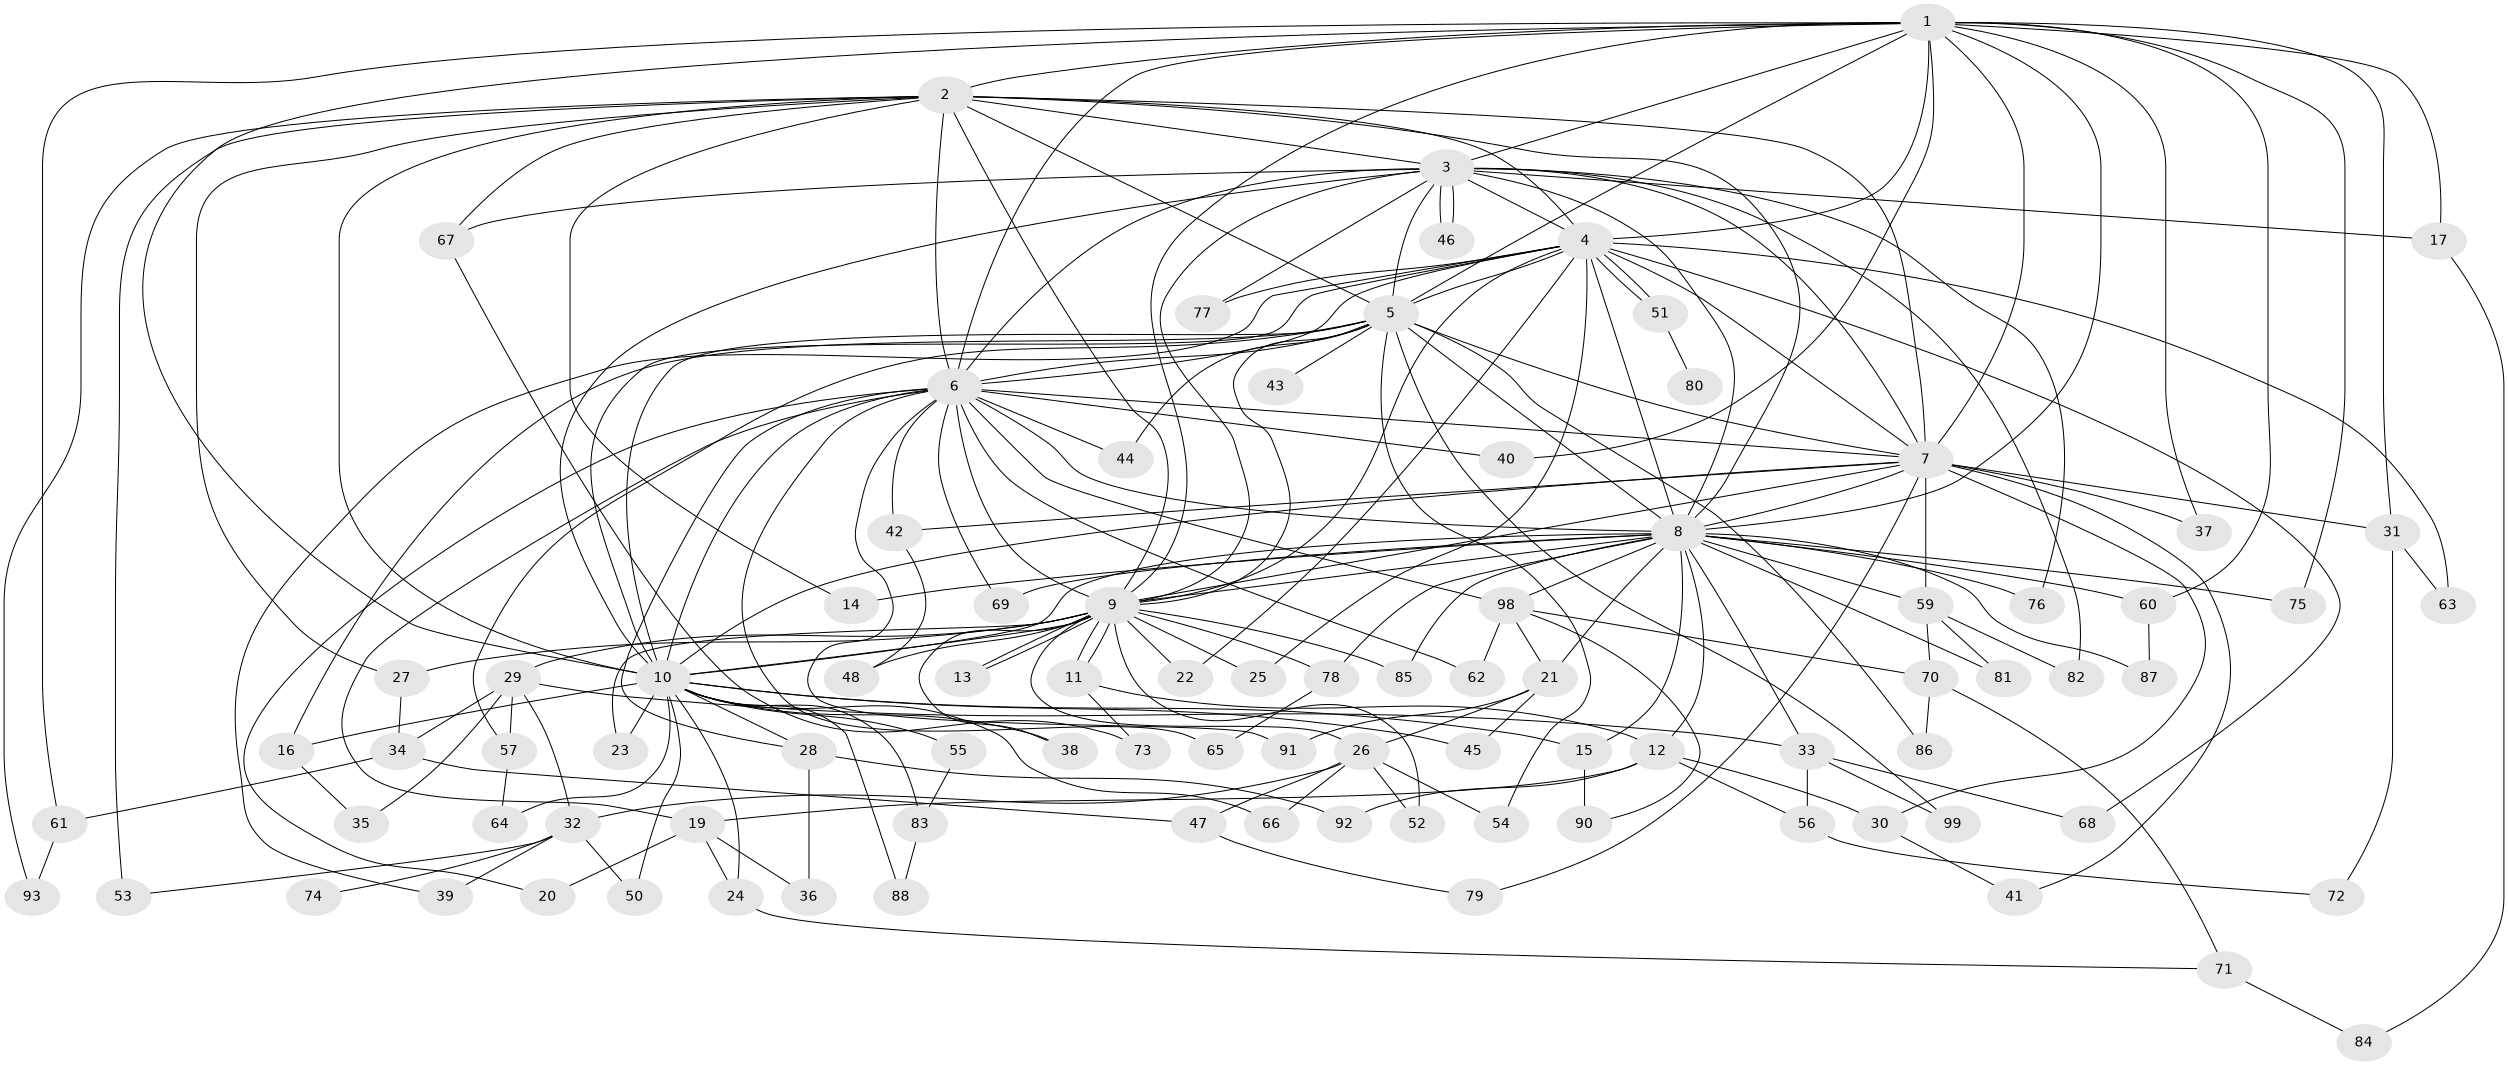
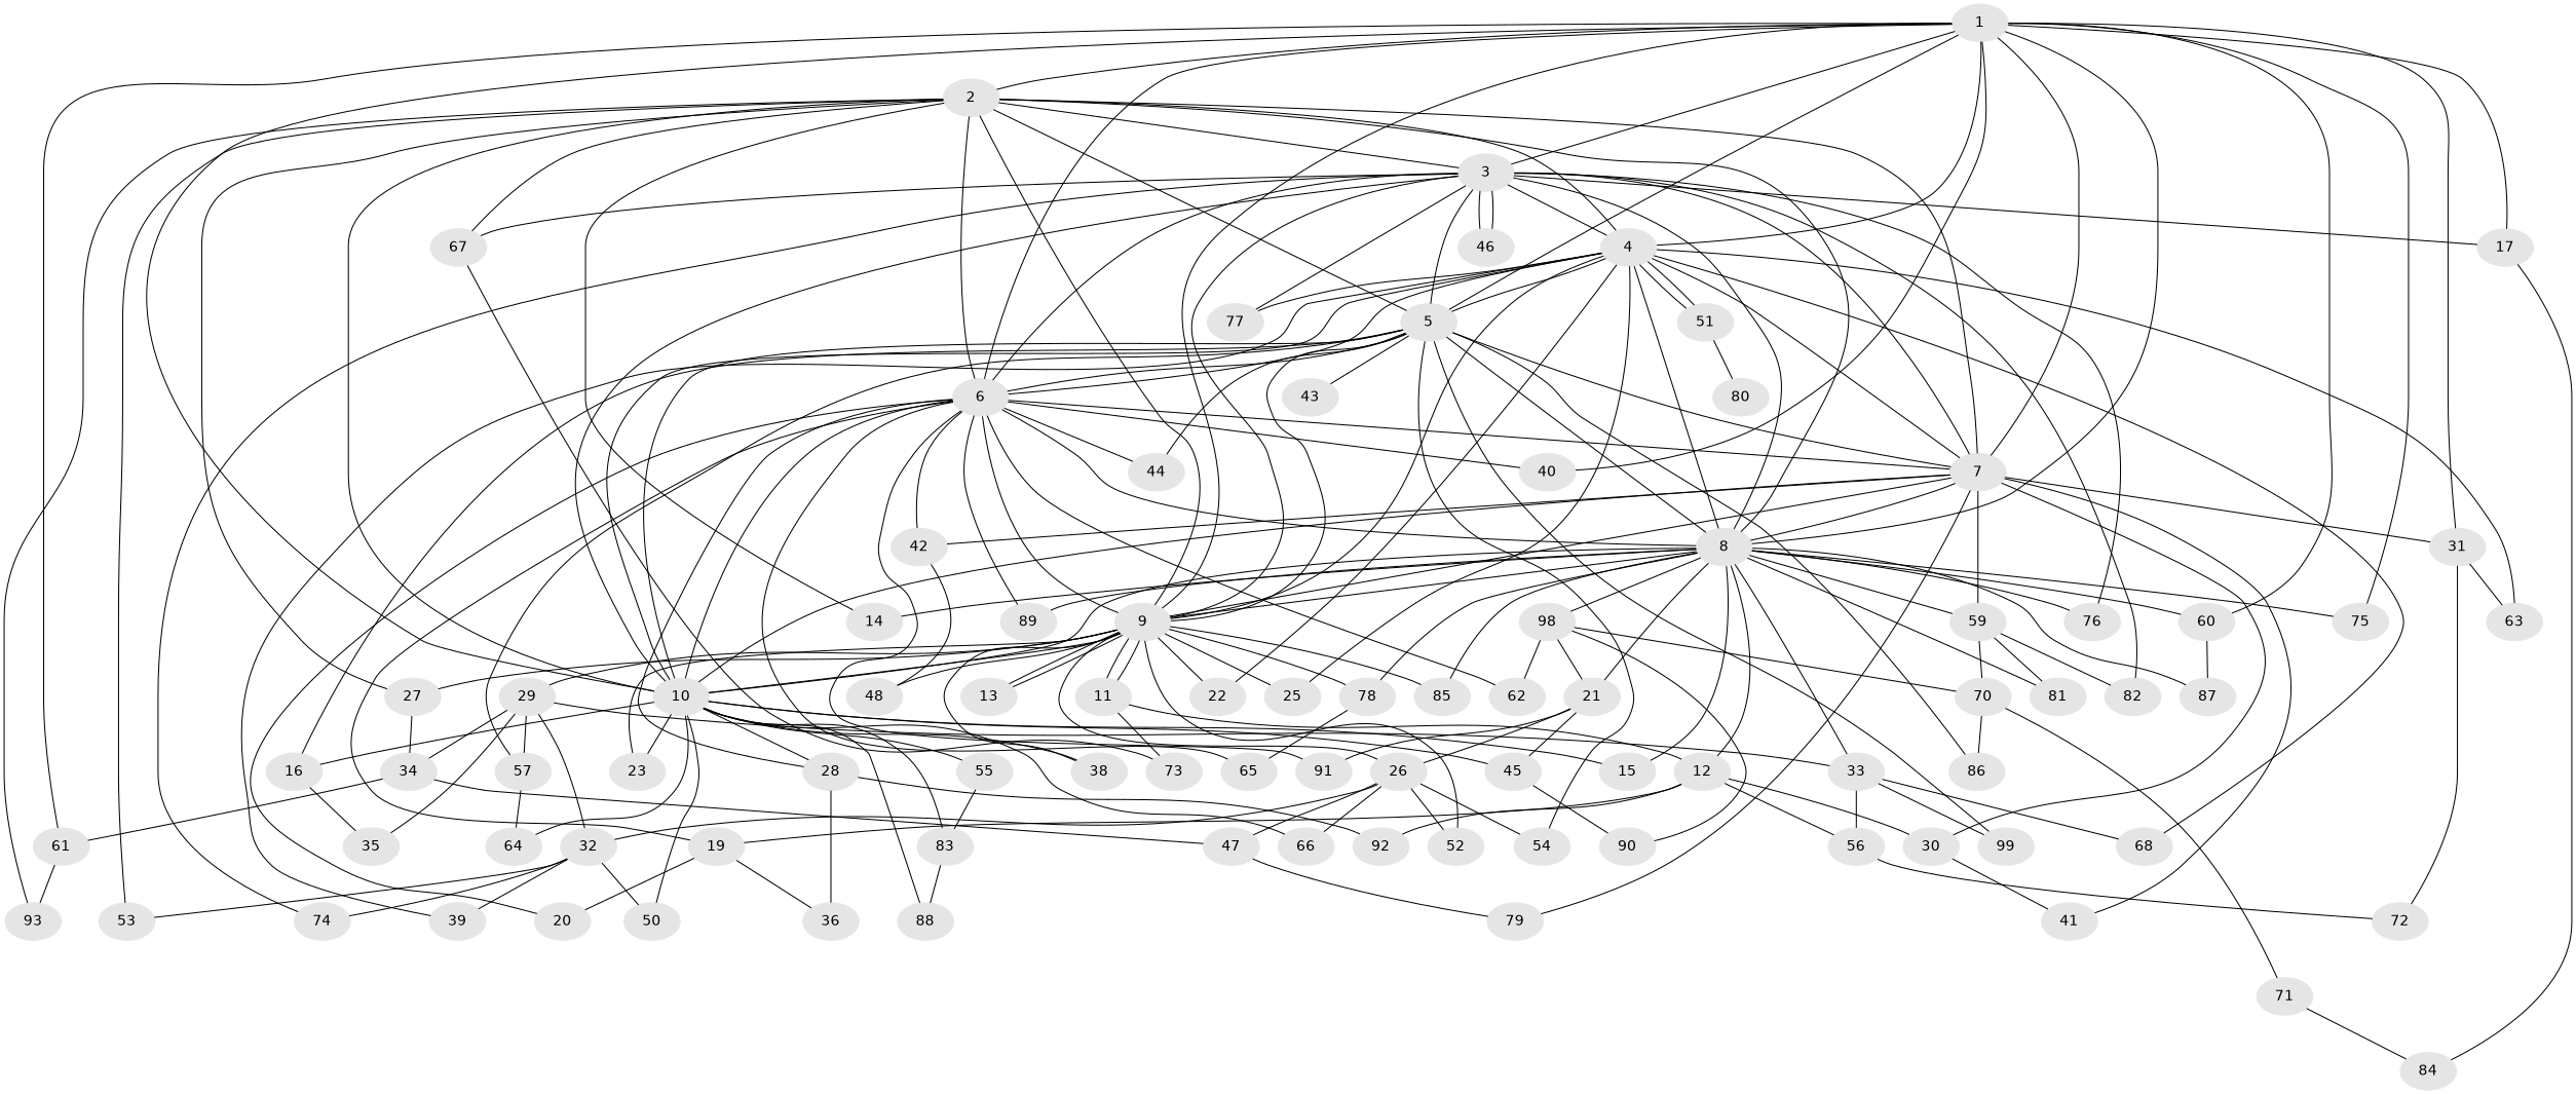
  graph {
    fontname="DejaVu Sans"
    node [color=gray90 fontname="DejaVu Sans" style=filled]
    edge [fontname="DejaVu Sans"]
    1
    2
    3
    4
    5
    6
    7
    8
    9
    10
    17
    31
-   37
    40
    60
    61
    75
    14
    27
    53
    67
    93
    46
    74
    76
    77
    82
    22
    25
    39
    51
    63
    68
    16
    43
    44
    54
    57
    n39 [label=99]
    86
    n41 [label=98]
    19
    20
    28
    42
    62
    65
-   89 [label=69]
+   89
    91
    30
    41
    59
    79
    12
    15
    21
    33
    78
    81
    85
    87
    29
    11
    13
    23
    26
    38
    48
    52
    55
-   24
    45
    50
    64
    66
    83
    88
    84
    72
    34
    73
    80
    35
    90
    70
    36
    92
    32
    56
    47
    71
    1 -- 2
    1 -- 3
    1 -- 4
    1 -- 5
    1 -- 6
    1 -- 7
    1 -- 8
    1 -- 9
    1 -- 10
    1 -- 17
    1 -- 31
-   1 -- 37
    1 -- 40
    1 -- 60
    1 -- 61
    1 -- 75
    2 -- 3
    2 -- 4
    2 -- 5
    2 -- 6
    2 -- 7
    2 -- 8
    2 -- 9
    2 -- 10
    2 -- 14
    2 -- 27
    2 -- 53
    2 -- 67
    2 -- 93
    3 -- 4
    3 -- 5
    3 -- 6
    3 -- 7
    3 -- 8
    3 -- 9
    3 -- 10
    3 -- 17
    3 -- 67
    3 -- 46
    3 -- 46
+   3 -- 74
    3 -- 76
    3 -- 77
    3 -- 82
    4 -- 5
    4 -- 6
    4 -- 7
    4 -- 8
    4 -- 9
    4 -- 10
    4 -- 77
    4 -- 22
    4 -- 25
    4 -- 39
    4 -- 51
    4 -- 51
    4 -- 63
    4 -- 68
    5 -- 6
    5 -- 7
    5 -- 8
    5 -- 9
    5 -- 10
    5 -- 16
    5 -- 43
    5 -- 44
    5 -- 54
    5 -- 57
    5 -- n39
    5 -- 86
    6 -- 7
    6 -- 8
    6 -- 9
    6 -- 10
    6 -- 40
    6 -- 44
-   6 -- n41
    6 -- 19
    6 -- 20
    6 -- 28
    6 -- 42
    6 -- 62
    6 -- 65
    6 -- 89
    6 -- 91
    7 -- 8
    7 -- 9
    7 -- 10
    7 -- 31
-   7 -- 37
    7 -- 42
    7 -- 30
    7 -- 41
    7 -- 59
    7 -- 79
    8 -- 9
    8 -- 10
    8 -- 60
    8 -- 75
    8 -- 14
    8 -- 76
    8 -- n41
    8 -- 89
    8 -- 59
    8 -- 12
    8 -- 15
    8 -- 21
    8 -- 33
    8 -- 78
    8 -- 81
    8 -- 85
    8 -- 87
    9 -- 10
    9 -- 27
    9 -- 22
    9 -- 25
    9 -- 78
    9 -- 85
    9 -- 29
    9 -- 11
    9 -- 11
    9 -- 13
    9 -- 13
    9 -- 23
    9 -- 26
    9 -- 38
    9 -- 48
    9 -- 52
    10 -- 16
    10 -- 28
    10 -- 15
    10 -- 23
    10 -- 38
    10 -- 55
-   10 -- 24
    10 -- 45
    10 -- 50
    10 -- 64
    10 -- 66
    10 -- 83
    10 -- 88
    17 -- 84
    31 -- 63
    31 -- 72
    60 -- 87
    61 -- 93
    27 -- 34
    67 -- 73
    51 -- 80
    16 -- 35
    57 -- 64
    n41 -- 62
    n41 -- 21
    n41 -- 90
    n41 -- 70
    19 -- 20
-   19 -- 24
    19 -- 36
    28 -- 36
    28 -- 92
    42 -- 48
    30 -- 41
    59 -- 82
    59 -- 81
    59 -- 70
    12 -- 19
    12 -- 30
    12 -- 92
    12 -- 56
-   15 -- 90
+   45 -- 90
    21 -- 91
    21 -- 26
    21 -- 45
    33 -- 68
    33 -- n39
    33 -- 56
    78 -- 65
    29 -- 57
    29 -- 33
    29 -- 34
    29 -- 35
    29 -- 32
    11 -- 12
    11 -- 73
    26 -- 54
    26 -- 52
    26 -- 66
    26 -- 32
    26 -- 47
    55 -- 83
-   24 -- 71
    83 -- 88
    34 -- 61
    34 -- 47
    70 -- 86
    70 -- 71
    32 -- 53
    32 -- 74
    32 -- 39
    32 -- 50
    56 -- 72
    47 -- 79
    71 -- 84
  }
